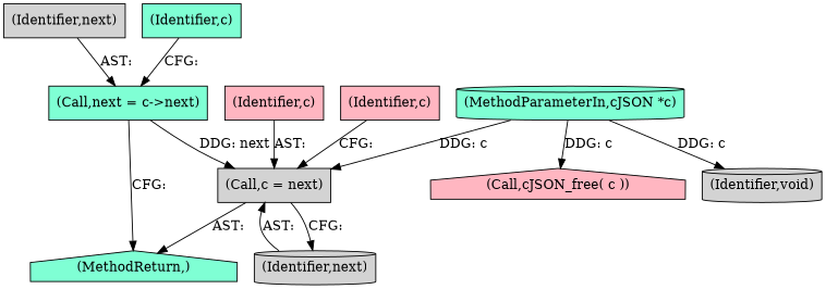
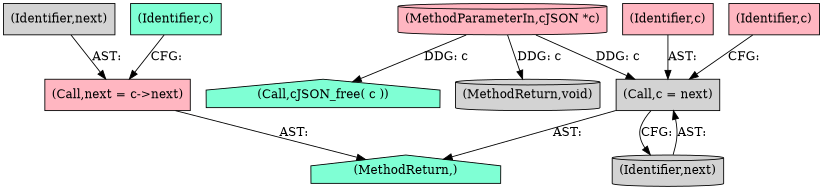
  digraph {
    node [fillcolor=lightgrey shape=box style=filled]
    n1 [label="(Call,c = next)"]
    n2 [label="(Identifier,next)" shape=cylinder]
    n3 [fillcolor=aquamarine label="(MethodReturn,)" shape=house]
-   n4 [fillcolor=aquamarine label="(Call,next = c->next)"]
-   n5 [fillcolor=aquamarine label="(MethodParameterIn,cJSON *c)" shape=cylinder]
-   n6 [fillcolor=lightpink label="(Call,cJSON_free( c ))" shape=house]
-   n7 [label="(Identifier,void)" shape=cylinder]
+   n4 [fillcolor=lightpink label="(Call,next = c->next)"]
+   n5 [fillcolor=lightpink label="(MethodParameterIn,cJSON *c)" shape=cylinder]
+   n6 [fillcolor=aquamarine label="(Call,cJSON_free( c ))" shape=house]
+   n7 [label="(MethodReturn,void)" shape=cylinder]
    n8 [label="(Identifier,next)"]
    n9 [fillcolor=lightpink label="(Identifier,c)"]
    n10 [fillcolor=aquamarine label="(Identifier,c)"]
    n11 [fillcolor=lightpink label="(Identifier,c)"]
    n1 -> n2 [label="CFG: "]
    n1 -> n3 [label="AST: "]
    n2 -> n1 [label="AST: "]
-   n4 -> n1 [label="DDG: next"]
-   n4 -> n3 [label="CFG: "]
+   n4 -> n3 [label="AST: "]
    n5 -> n1 [label="DDG: c"]
    n5 -> n6 [label="DDG: c"]
    n5 -> n7 [label="DDG: c"]
    n8 -> n4 [label="AST: "]
    n9 -> n1 [label="AST: "]
    n10 -> n4 [label="CFG: "]
    n11 -> n1 [label="CFG: "]
  }
